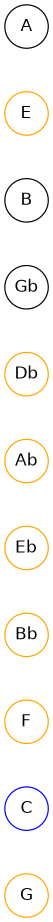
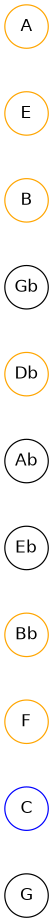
  graph {
    mindist=.1
    node [color=orange fontname=Helvetica margin=0 shape=circle]
    edge [style=invis]
    E
-   B [color=""]
+   B
    Gb [color=""]
    Db
-   Ab
-   Eb
+   Ab [color=""]
+   Eb [color=black]
    Bb
    F
    C [color=blue]
-   G
-   A [color=black]
+   G [color=black]
+   A
    subgraph sub_1 {
      E
      B
      Gb
      Db
      Ab
      Eb
      Bb
      F
      C
      G
      A
    }
    E -- B
    B -- Gb
    Gb -- Db
    Db -- Ab
    Ab -- Eb
    Eb -- Bb
    Bb -- F
    F -- C
    C -- G
    A -- E
  }
